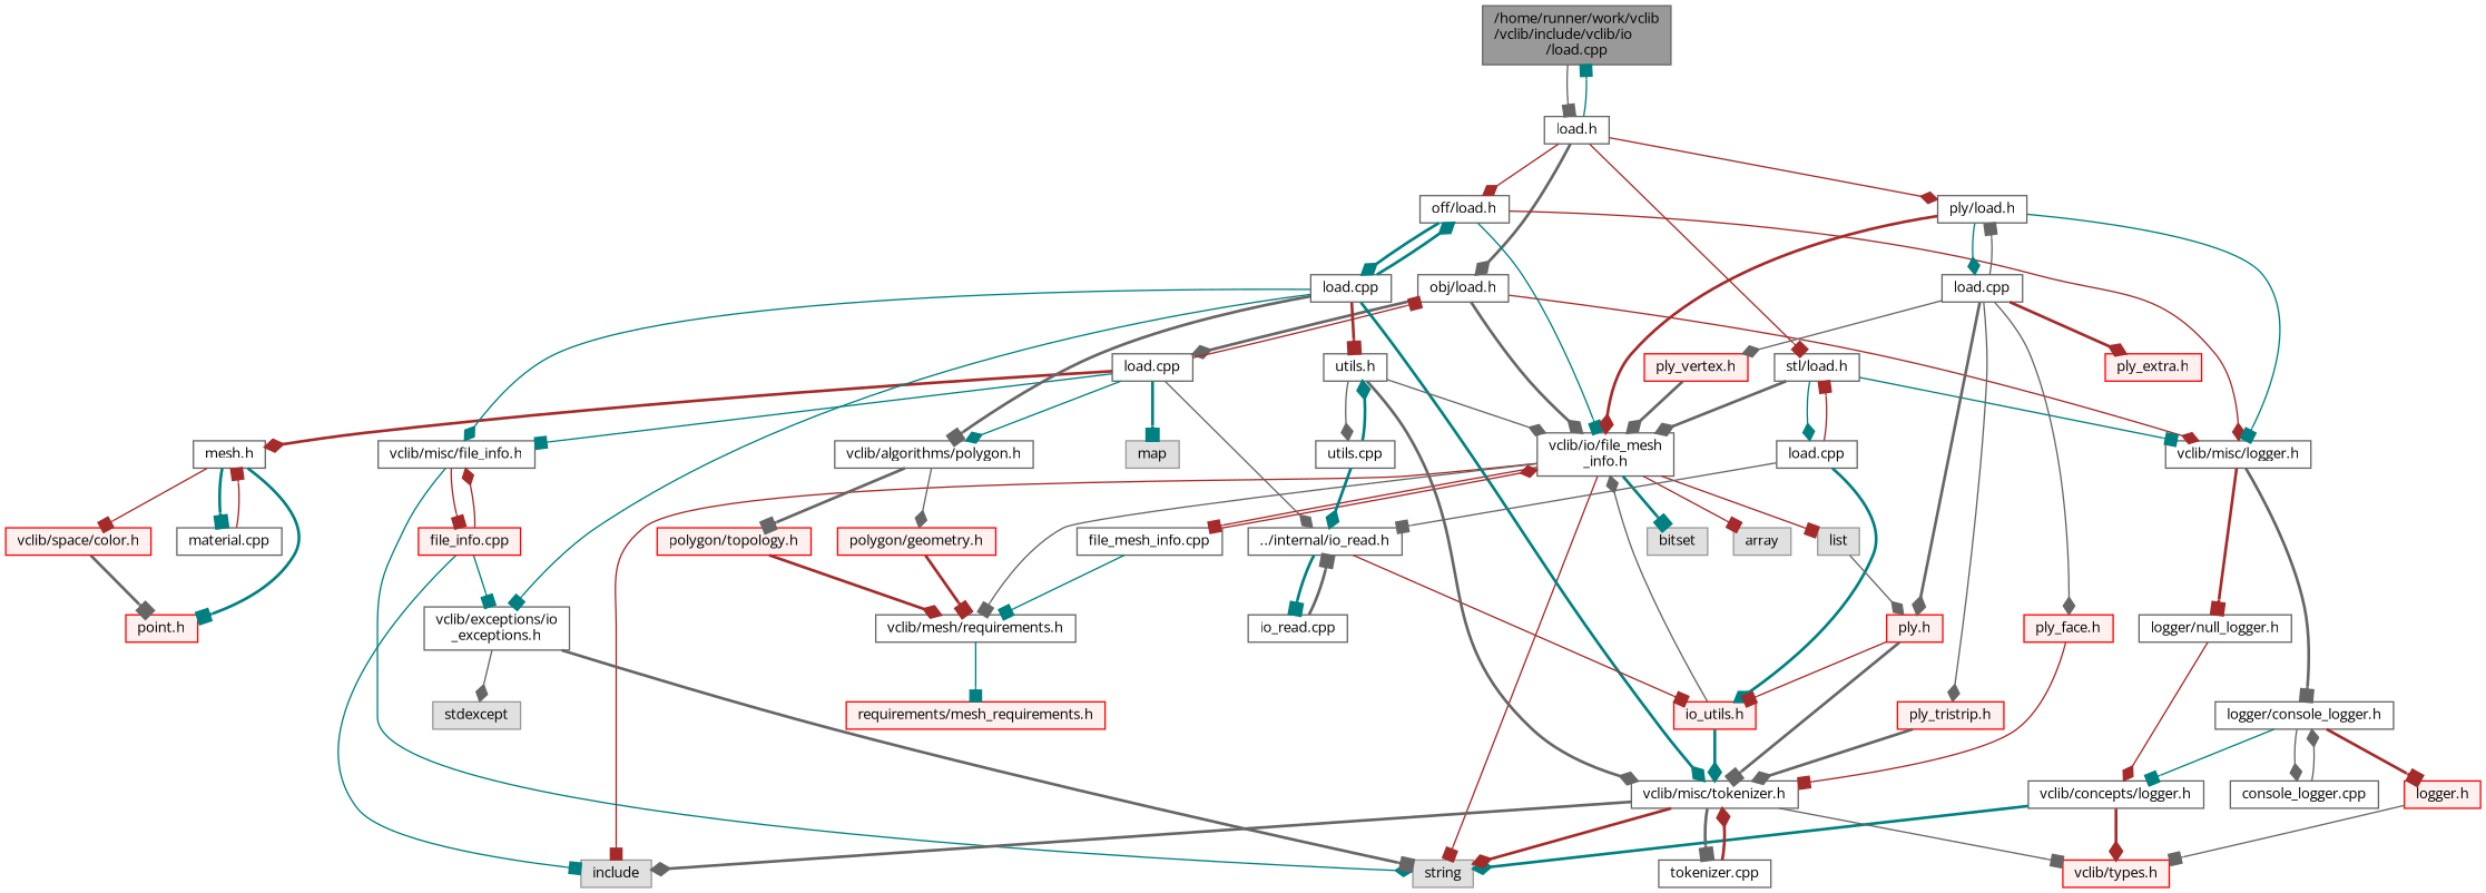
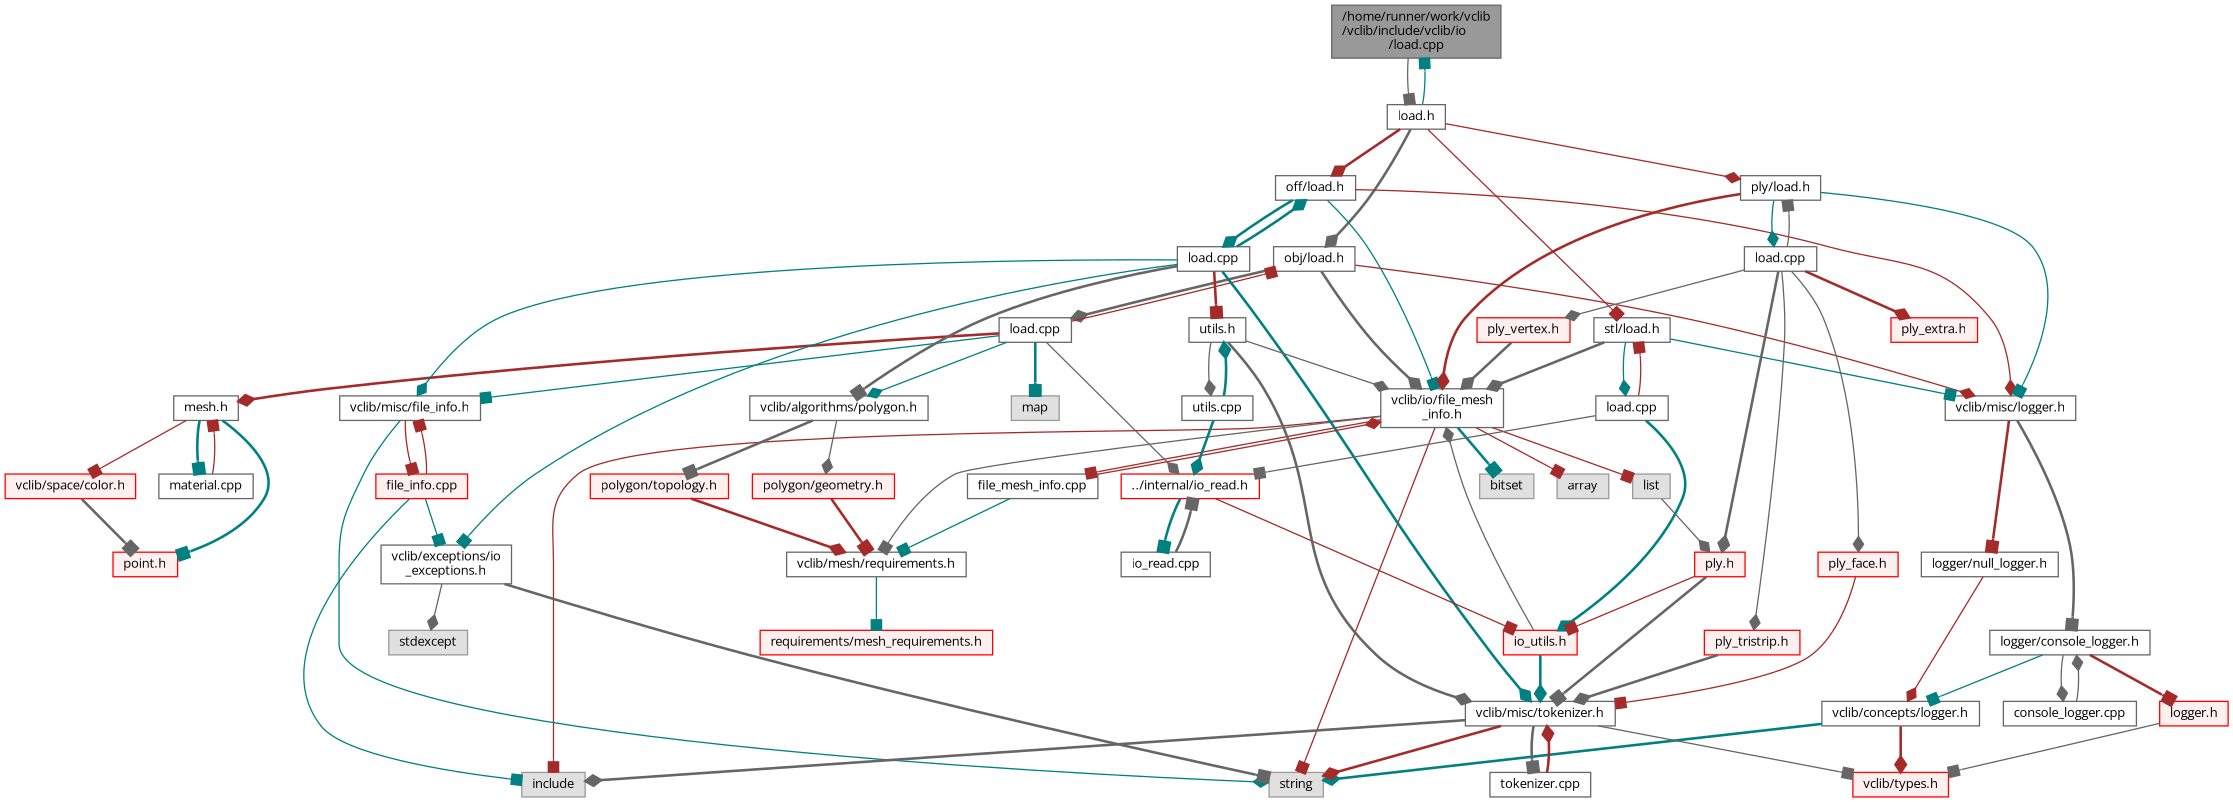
  digraph {
    fontname="Open Sans"
    node [color=grey40 fillcolor=white fontname="Open Sans" fontsize=10 shape=box style=filled]
    edge [arrowhead=box color=gray40 fontname="Open Sans" fontsize=10 labelfontname=Helvetica labelfontsize=10 style=solid]
    n1 [color=gray40 fillcolor=grey60 fontcolor=black height=0.2 label="/home/runner/work/vclib\l/vclib/include/vclib/io\l/load.cpp" width=0.4]
    n2 [height=0.2 label="load.h" width=0.4]
    n3 [height=0.2 label="obj/load.h" width=0.4]
    n4 [height=0.2 label="off/load.h" width=0.4]
    n5 [height=0.2 label="ply/load.h" width=0.4]
    n6 [height=0.2 label="stl/load.h" width=0.4]
    n7 [height=0.2 label="vclib/io/file_mesh\l_info.h" width=0.4]
    n8 [height=0.2 label="vclib/misc/logger.h" width=0.4]
    n9 [height=0.2 label="load.cpp" width=0.4]
    n10 [height=0.2 label="load.cpp" width=0.4]
    n11 [height=0.2 label="load.cpp" width=0.4]
    n12 [height=0.2 label="load.cpp" width=0.4]
    n13 [color=grey60 fillcolor="#E0E0E0" height=0.2 label=array width=0.4]
    n14 [color=grey60 fillcolor="#E0E0E0" height=0.2 label=list width=0.4]
    n15 [color=grey60 fillcolor="#E0E0E0" height=0.2 label=string width=0.4]
    n16 [color=grey60 fillcolor="#E0E0E0" height=0.2 label=include width=0.4]
    n17 [color=grey60 fillcolor="#E0E0E0" height=0.2 label=bitset width=0.4]
    n18 [height=0.2 label="vclib/mesh/requirements.h" width=0.4]
    n19 [height=0.2 label="file_mesh_info.cpp" width=0.4]
    n20 [height=0.2 label="logger/console_logger.h" width=0.4]
    n21 [height=0.2 label="logger/null_logger.h" width=0.4]
    n22 [color=grey60 fillcolor="#E0E0E0" height=0.2 label=map width=0.4]
    n23 [height=0.2 label="vclib/algorithms/polygon.h" width=0.4]
    n24 [height=0.2 label="vclib/misc/file_info.h" width=0.4]
-   n25 [height=0.2 label="../internal/io_read.h" width=0.4]
+   n25 [color=red height=0.2 label="../internal/io_read.h" width=0.4]
    n26 [height=0.2 label="mesh.h" width=0.4]
    n27 [color=red fillcolor="#FFF0F0" height=0.2 label="ply.h" width=0.4]
    n28 [color=red fillcolor="#FFF0F0" height=0.2 label="requirements/mesh_requirements.h" width=0.4]
    n29 [color=red fillcolor="#FFF0F0" height=0.2 label="logger.h" width=0.4]
    n30 [height=0.2 label="vclib/concepts/logger.h" width=0.4]
    n31 [height=0.2 label="console_logger.cpp" width=0.4]
    n32 [color=red fillcolor="#FFF0F0" height=0.2 label="vclib/types.h" width=0.4]
    n33 [color=red fillcolor="#FFF0F0" height=0.2 label="polygon/geometry.h" width=0.4]
    n34 [color=red fillcolor="#FFF0F0" height=0.2 label="polygon/topology.h" width=0.4]
    n35 [color=red fillcolor="#FFF0F0" height=0.2 label="file_info.cpp" width=0.4]
    n36 [color=red fillcolor="#FFF0F0" height=0.2 label="io_utils.h" width=0.4]
    n37 [height=0.2 label="io_read.cpp" width=0.4]
    n38 [color=red fillcolor="#FFF0F0" height=0.2 label="vclib/space/color.h" width=0.4]
    n39 [color=red fillcolor="#FFF0F0" height=0.2 label="point.h" width=0.4]
    n40 [height=0.2 label="material.cpp" width=0.4]
    n41 [height=0.2 label="vclib/exceptions/io\l_exceptions.h" width=0.4]
    n42 [color=grey60 fillcolor="#E0E0E0" height=0.2 label=stdexcept width=0.4]
    n43 [height=0.2 label="vclib/misc/tokenizer.h" width=0.4]
    n44 [height=0.2 label="tokenizer.cpp" width=0.4]
    n45 [height=0.2 label="utils.h" width=0.4]
    n46 [height=0.2 label="utils.cpp" width=0.4]
    n47 [color=red fillcolor="#FFF0F0" height=0.2 label="ply_vertex.h" width=0.4]
    n48 [color=red fillcolor="#FFF0F0" height=0.2 label="ply_face.h" width=0.4]
    n49 [color=red fillcolor="#FFF0F0" height=0.2 label="ply_tristrip.h" width=0.4]
    n50 [color=red fillcolor="#FFF0F0" height=0.2 label="ply_extra.h" width=0.4]
    n1 -> n2
    n2 -> n1 [color=teal]
    n2 -> n3 [arrowhead=diamond style=bold]
-   n2 -> n4 [arrowhead=diamond color=brown]
+   n2 -> n4 [arrowhead=diamond color=brown style=bold]
    n2 -> n5 [arrowhead=diamond color=brown]
    n2 -> n6 [color=brown]
    n3 -> n7 [arrowhead=diamond style=bold]
    n3 -> n8 [arrowhead=diamond color=brown]
    n3 -> n9 [arrowhead=diamond style=bold]
    n4 -> n7 [color=teal]
    n4 -> n8 [arrowhead=diamond color=brown]
    n4 -> n10 [arrowhead=diamond color=teal style=bold]
    n5 -> n7 [arrowhead=diamond color=brown style=bold]
    n5 -> n8 [color=teal]
    n5 -> n11 [arrowhead=diamond color=teal]
    n6 -> n7 [arrowhead=diamond style=bold]
    n6 -> n8 [color=teal]
    n6 -> n12 [arrowhead=diamond color=teal]
    n7 -> n13 [color=brown]
    n7 -> n14 [color=brown]
    n7 -> n15 [color=brown]
    n7 -> n16 [color=brown]
    n7 -> n17 [color=teal style=bold]
    n7 -> n18
    n7 -> n19 [color=brown]
    n8 -> n20 [style=bold]
    n8 -> n21 [color=brown style=bold]
    n9 -> n3 [color=brown]
    n9 -> n22 [color=teal style=bold]
    n9 -> n23 [arrowhead=diamond color=teal]
    n9 -> n24 [color=teal]
    n9 -> n25 [arrowhead=diamond]
    n9 -> n26 [arrowhead=diamond color=brown style=bold]
    n10 -> n4 [arrowhead=diamond color=teal style=bold]
    n10 -> n23 [style=bold]
    n10 -> n24 [arrowhead=diamond color=teal]
    n10 -> n41 [color=teal]
    n10 -> n43 [arrowhead=diamond color=teal style=bold]
    n10 -> n45 [color=brown style=bold]
    n11 -> n5
    n11 -> n27 [arrowhead=diamond style=bold]
    n11 -> n47 [arrowhead=diamond]
    n11 -> n48 [arrowhead=diamond]
    n11 -> n49 [arrowhead=diamond]
    n11 -> n50 [arrowhead=diamond color=brown style=bold]
    n12 -> n6 [color=brown]
    n12 -> n25
    n12 -> n36 [arrowhead=diamond color=teal style=bold]
    n14 -> n27 [arrowhead=diamond]
    n18 -> n28 [color=teal]
    n19 -> n7 [arrowhead=diamond color=brown]
    n19 -> n18 [color=teal]
    n20 -> n29 [color=brown style=bold]
    n20 -> n30 [color=teal]
    n20 -> n31 [arrowhead=diamond]
    n21 -> n30 [arrowhead=diamond color=brown]
    n23 -> n33 [arrowhead=diamond]
    n23 -> n34 [style=bold]
    n24 -> n15 [arrowhead=diamond color=teal]
    n24 -> n35 [color=brown]
    n25 -> n36 [color=brown]
    n25 -> n37 [color=teal style=bold]
    n26 -> n38 [color=brown]
    n26 -> n39 [color=teal style=bold]
    n26 -> n40 [color=teal style=bold]
    n27 -> n36 [color=brown]
    n27 -> n43 [style=bold]
    n29 -> n32
    n30 -> n15 [arrowhead=diamond color=teal style=bold]
    n30 -> n32 [arrowhead=diamond color=brown style=bold]
    n31 -> n20 [arrowhead=diamond]
    n33 -> n18 [color=brown style=bold]
    n34 -> n18 [arrowhead=diamond color=brown style=bold]
    n35 -> n16 [color=teal]
-   n35 -> n24 [arrowhead=diamond color=brown]
+   n35 -> n24 [color=brown]
    n35 -> n41 [color=teal]
    n36 -> n7 [arrowhead=diamond]
    n36 -> n43 [arrowhead=diamond color=teal style=bold]
    n37 -> n25 [style=bold]
    n38 -> n39 [style=bold]
    n40 -> n26 [color=brown]
    n41 -> n15 [style=bold]
    n41 -> n42 [arrowhead=diamond]
    n43 -> n15 [arrowhead=diamond color=brown style=bold]
    n43 -> n16 [arrowhead=diamond style=bold]
    n43 -> n32
    n43 -> n44 [style=bold]
    n44 -> n43 [arrowhead=diamond color=brown style=bold]
    n45 -> n7 [arrowhead=diamond]
    n45 -> n43 [arrowhead=diamond style=bold]
    n45 -> n46 [arrowhead=diamond]
    n46 -> n25 [arrowhead=diamond color=teal style=bold]
    n46 -> n45 [arrowhead=diamond color=teal style=bold]
    n47 -> n7 [arrowhead=diamond style=bold]
    n48 -> n43 [color=brown]
    n49 -> n43 [arrowhead=diamond style=bold]
  }
